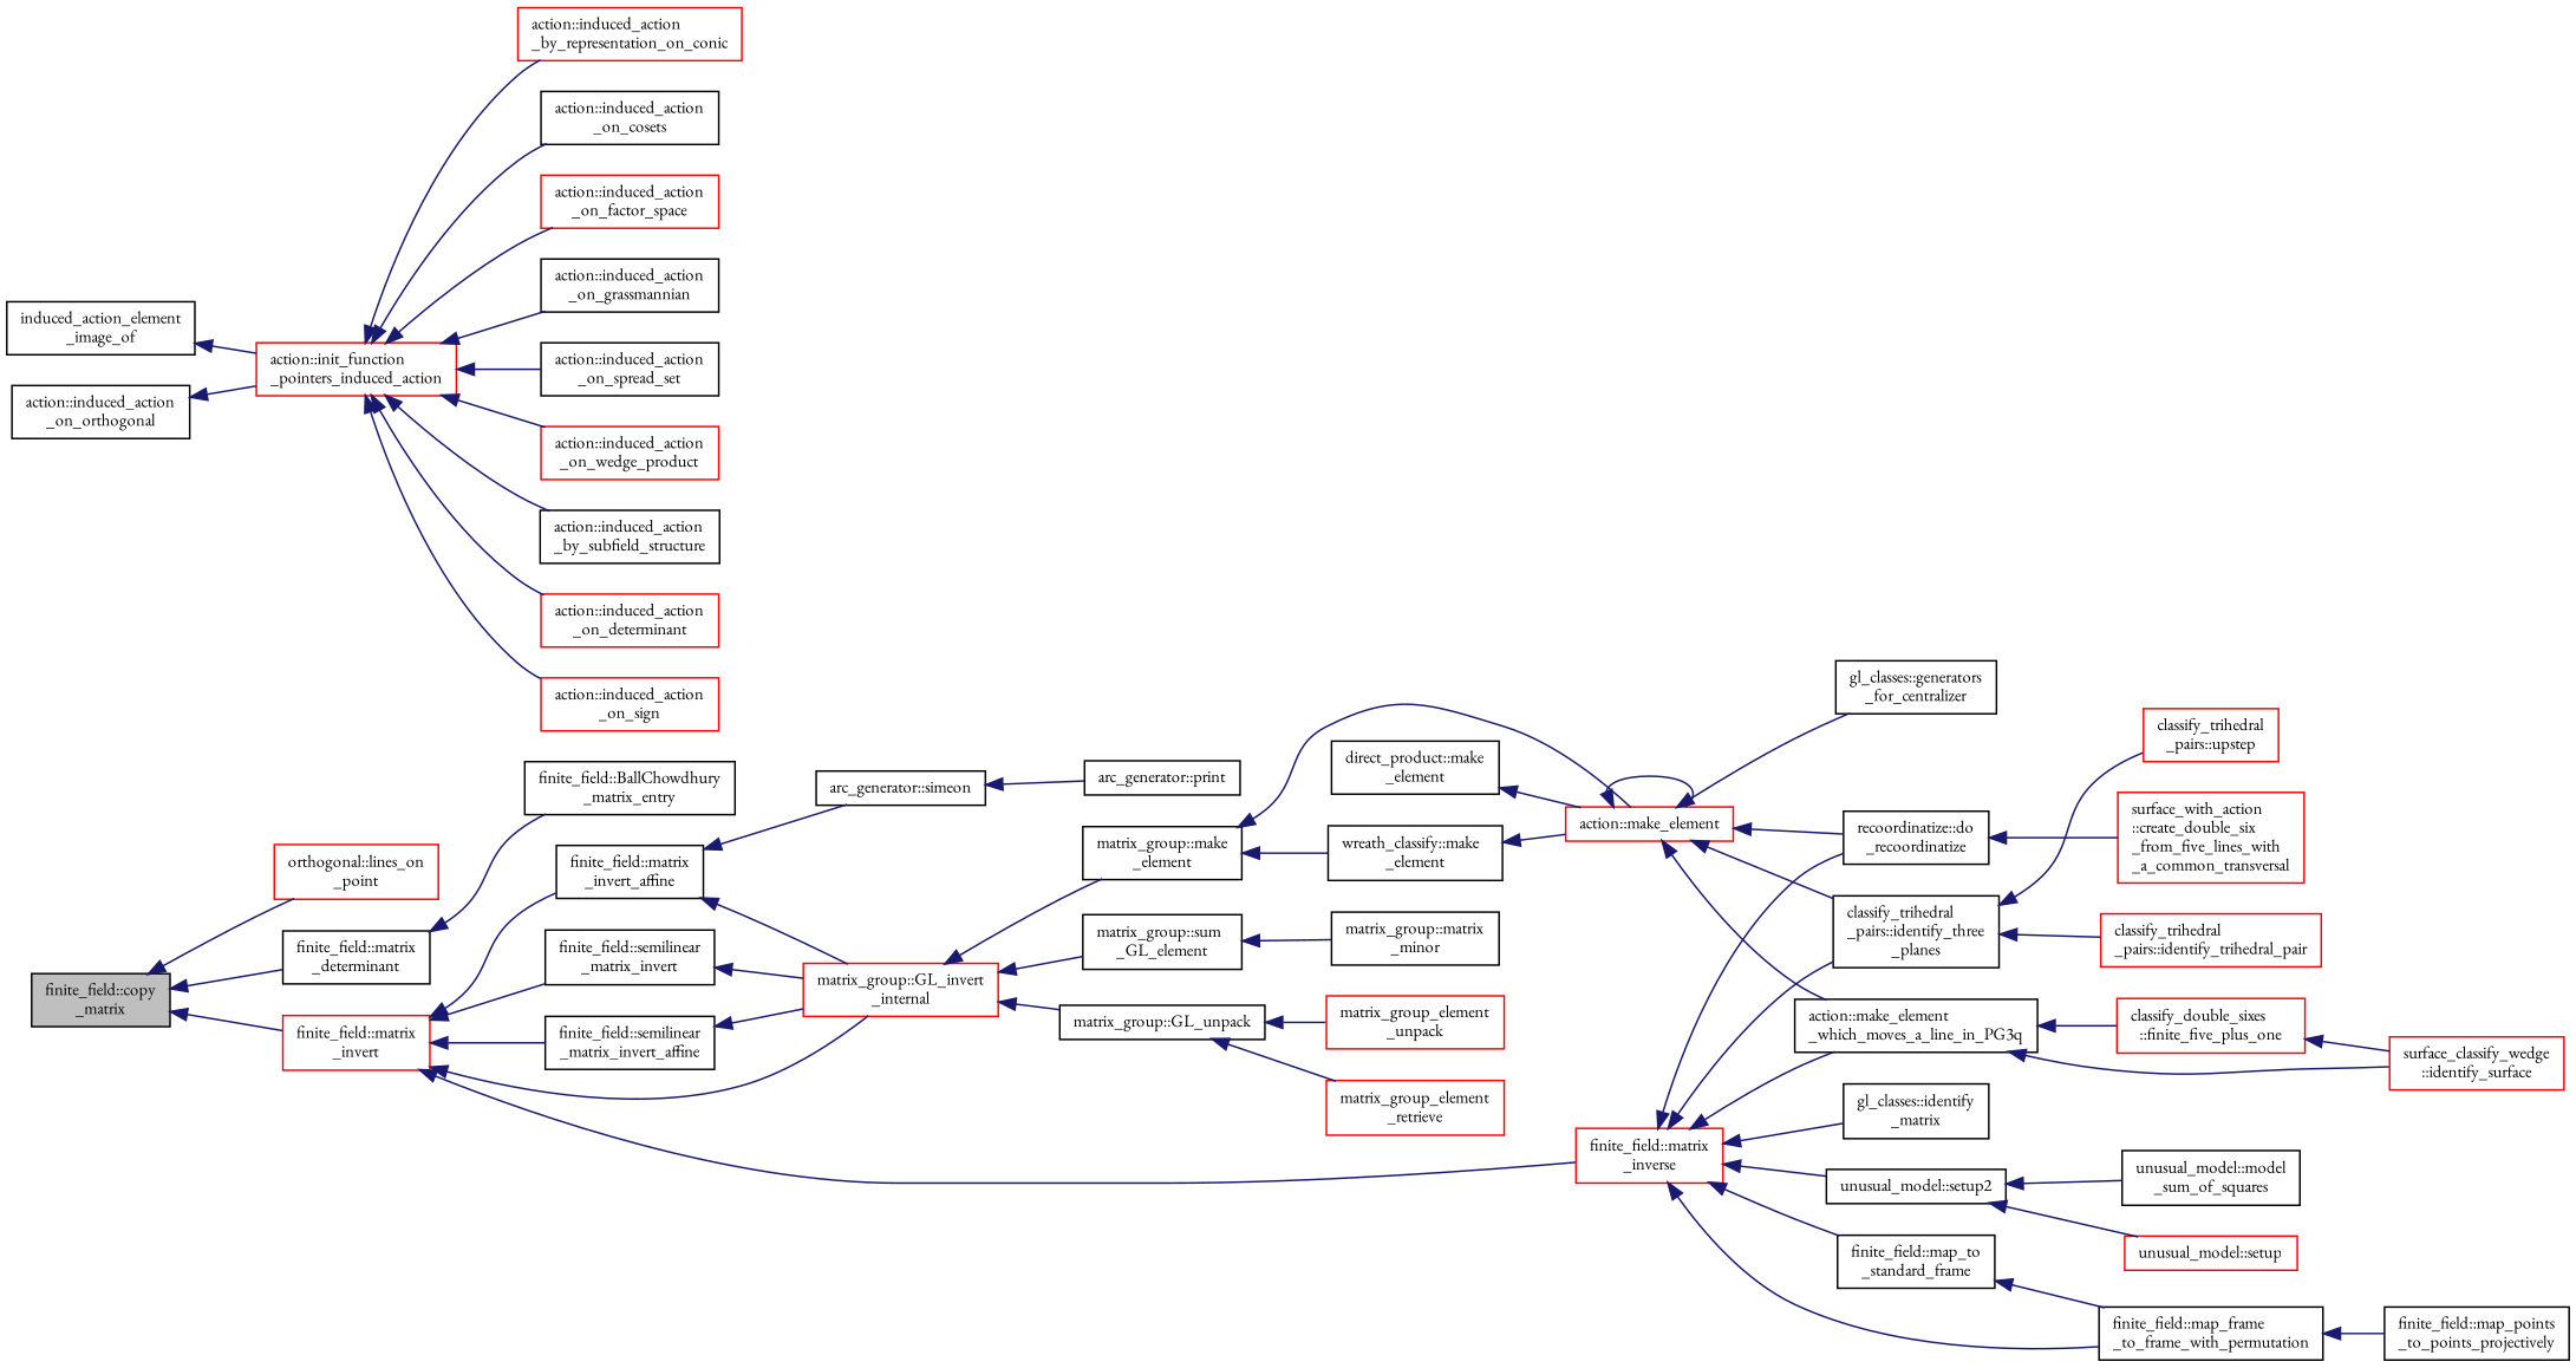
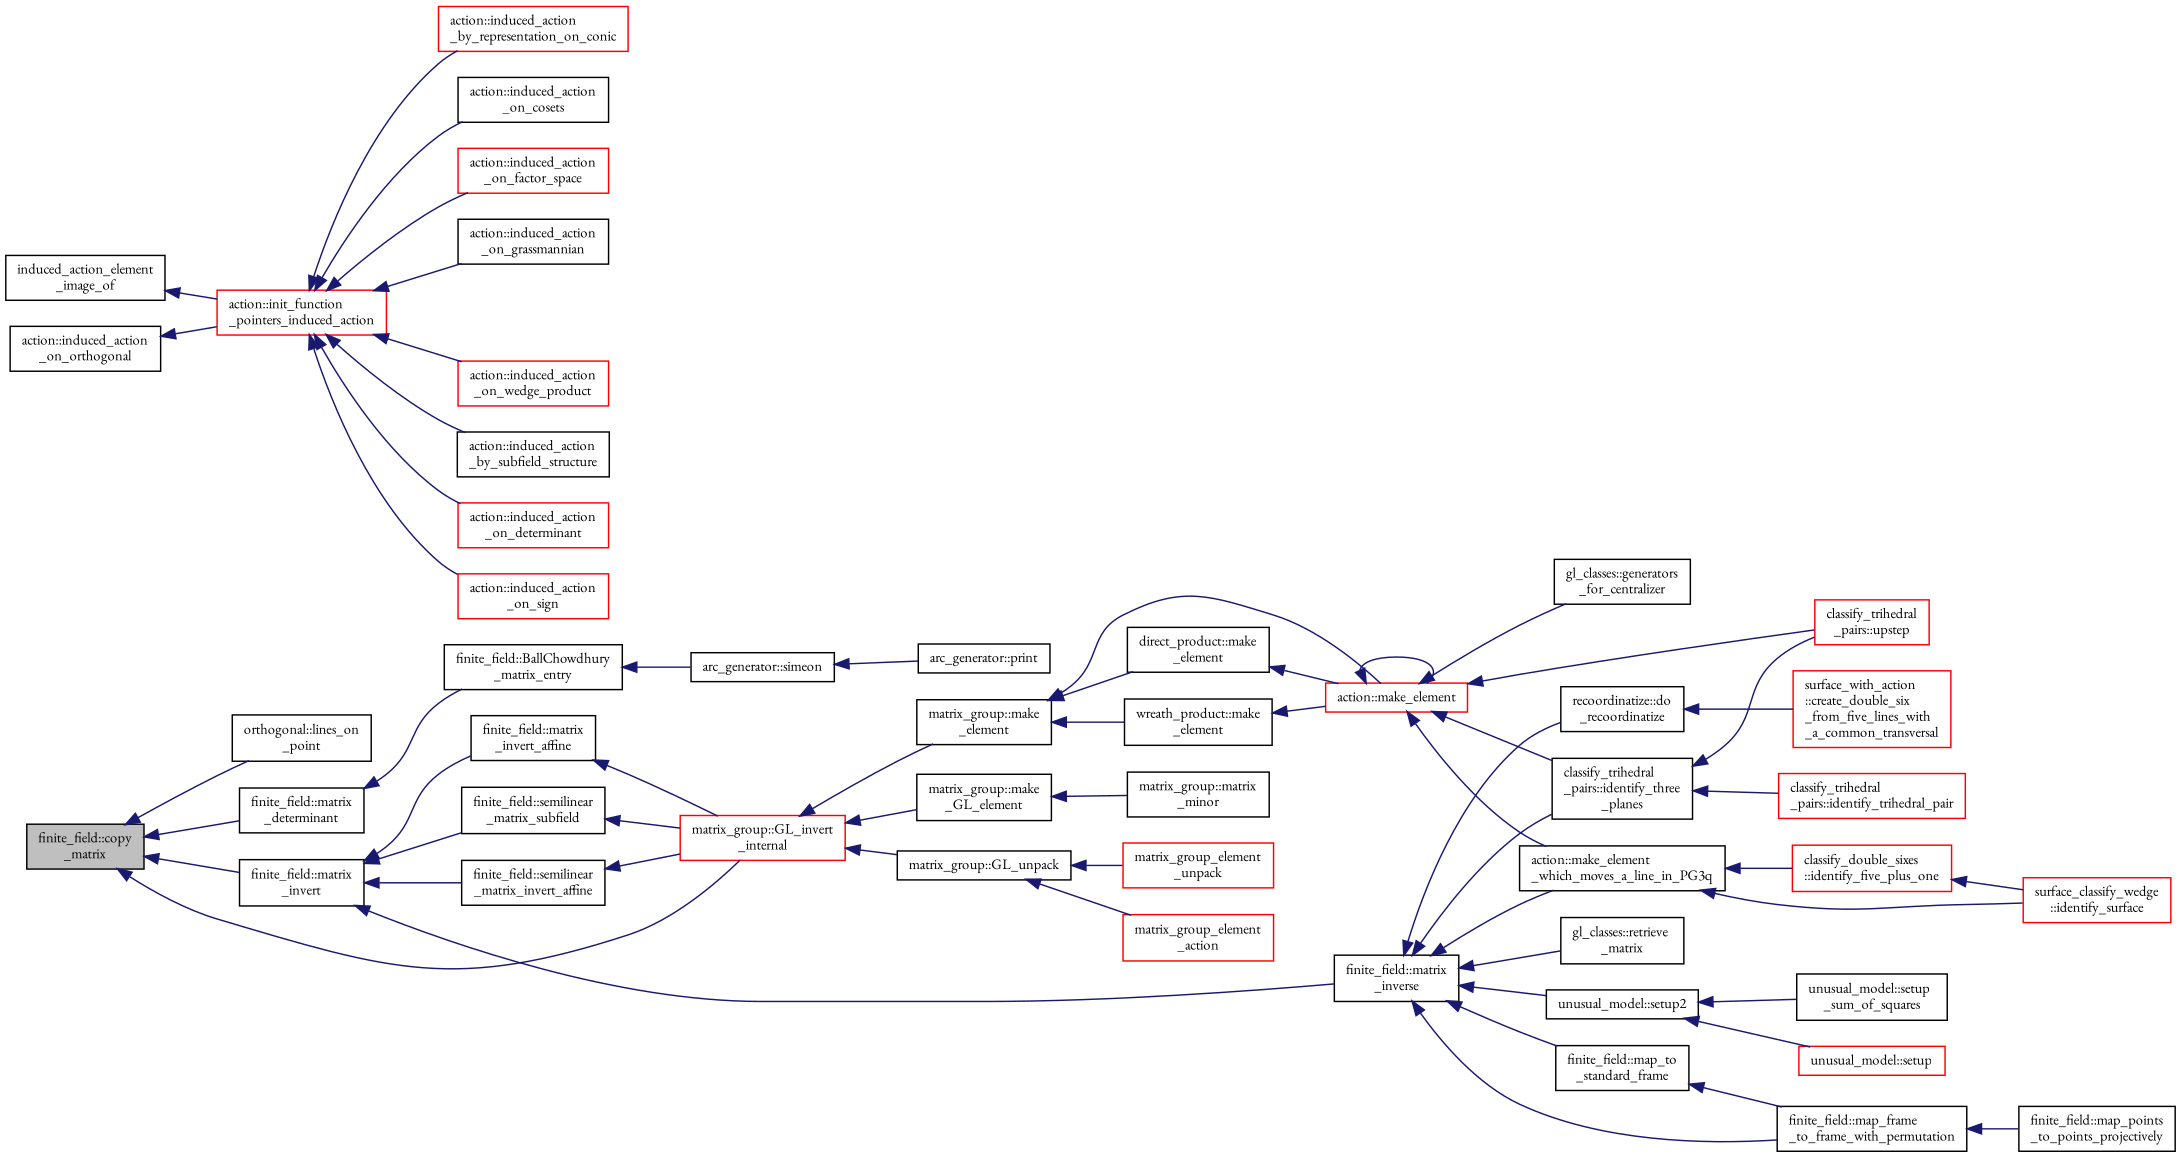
  digraph {
    fontname="EB Garamond"
    rankdir=LR
    node [color=black fillcolor=white fontname="EB Garamond" fontsize=10 shape=record style=filled]
    edge [color=midnightblue dir=back fontname="EB Garamond" fontsize=10 labelfontname=Helvetica labelfontsize=10 style=solid]
    n1 [fillcolor=grey75 fontcolor=black height=0.2 label="finite_field::copy\l_matrix" width=0.4]
-   n2 [color=red height=0.2 label="orthogonal::lines_on\l_point" width=0.4]
+   n2 [height=0.2 label="orthogonal::lines_on\l_point" width=0.4]
    n3 [height=0.2 label="finite_field::matrix\l_determinant" width=0.4]
-   n4 [color=red height=0.2 label="finite_field::matrix\l_invert" width=0.4]
+   n4 [height=0.2 label="finite_field::matrix\l_invert" width=0.4]
    n5 [height=0.2 label="finite_field::BallChowdhury\l_matrix_entry" width=0.4]
-   n6 [color=red height=0.2 label="finite_field::matrix\l_inverse" width=0.4]
-   n7 [height=0.2 label="finite_field::semilinear\l_matrix_invert" width=0.4]
+   n6 [height=0.2 label="finite_field::matrix\l_inverse" width=0.4]
+   n7 [height=0.2 label="finite_field::semilinear\l_matrix_subfield" width=0.4]
    n8 [color=red height=0.2 label="matrix_group::GL_invert\l_internal" width=0.4]
    n9 [height=0.2 label="finite_field::semilinear\l_matrix_invert_affine" width=0.4]
    n10 [height=0.2 label="finite_field::matrix\l_invert_affine" width=0.4]
    n11 [height=0.2 label="arc_generator::simeon" width=0.4]
    n12 [height=0.2 label="arc_generator::print" width=0.4]
    n13 [height=0.2 label="induced_action_element\l_image_of" width=0.4]
    n14 [color=red height=0.2 label="action::init_function\l_pointers_induced_action" width=0.4]
    n15 [color=red height=0.2 label="action::induced_action\l_by_representation_on_conic" width=0.4]
    n16 [height=0.2 label="action::induced_action\l_on_cosets" width=0.4]
    n17 [color=red height=0.2 label="action::induced_action\l_on_factor_space" width=0.4]
    n18 [height=0.2 label="action::induced_action\l_on_grassmannian" width=0.4]
-   n19 [height=0.2 label="action::induced_action\l_on_spread_set" width=0.4]
    n20 [color=red height=0.2 label="action::induced_action\l_on_wedge_product" width=0.4]
    n21 [height=0.2 label="action::induced_action\l_by_subfield_structure" width=0.4]
    n22 [color=red height=0.2 label="action::induced_action\l_on_determinant" width=0.4]
    n23 [color=red height=0.2 label="action::induced_action\l_on_sign" width=0.4]
    n24 [height=0.2 label="action::induced_action\l_on_orthogonal" width=0.4]
    n25 [height=0.2 label="finite_field::map_to\l_standard_frame" width=0.4]
    n26 [height=0.2 label="finite_field::map_frame\l_to_frame_with_permutation" width=0.4]
-   n27 [height=0.2 label="gl_classes::identify\l_matrix" width=0.4]
+   n27 [height=0.2 label="gl_classes::retrieve\l_matrix" width=0.4]
    n28 [height=0.2 label="unusual_model::setup2" width=0.4]
    n29 [height=0.2 label="action::make_element\l_which_moves_a_line_in_PG3q" width=0.4]
    n30 [height=0.2 label="classify_trihedral\l_pairs::identify_three\l_planes" width=0.4]
    n31 [height=0.2 label="recoordinatize::do\l_recoordinatize" width=0.4]
    n32 [height=0.2 label="matrix_group::GL_unpack" width=0.4]
    n33 [height=0.2 label="matrix_group::make\l_element" width=0.4]
-   n34 [height=0.2 label="matrix_group::sum\l_GL_element" width=0.4]
+   n34 [height=0.2 label="matrix_group::make\l_GL_element" width=0.4]
    n35 [height=0.2 label="finite_field::map_points\l_to_points_projectively" width=0.4]
    n36 [height=0.2 label="gl_classes::generators\l_for_centralizer" width=0.4]
-   n37 [height=0.2 label="unusual_model::model\l_sum_of_squares" width=0.4]
+   n37 [height=0.2 label="unusual_model::setup\l_sum_of_squares" width=0.4]
    n38 [color=red height=0.2 label="unusual_model::setup" width=0.4]
-   n39 [color=red height=0.2 label="classify_double_sixes\l::finite_five_plus_one" width=0.4]
+   n39 [color=red height=0.2 label="classify_double_sixes\l::identify_five_plus_one" width=0.4]
    n40 [color=red height=0.2 label="surface_classify_wedge\l::identify_surface" width=0.4]
    n41 [color=red height=0.2 label="classify_trihedral\l_pairs::upstep" width=0.4]
    n42 [color=red height=0.2 label="classify_trihedral\l_pairs::identify_trihedral_pair" width=0.4]
    n43 [color=red height=0.2 label="surface_with_action\l::create_double_six\l_from_five_lines_with\l_a_common_transversal" width=0.4]
    n44 [color=red height=0.2 label="matrix_group_element\l_unpack" width=0.4]
-   n45 [color=red height=0.2 label="matrix_group_element\l_retrieve" width=0.4]
+   n45 [color=red height=0.2 label="matrix_group_element\l_action" width=0.4]
    n46 [height=0.2 label="direct_product::make\l_element" width=0.4]
    n47 [color=red height=0.2 label="action::make_element" width=0.4]
-   n48 [height=0.2 label="wreath_classify::make\l_element" width=0.4]
+   n48 [height=0.2 label="wreath_product::make\l_element" width=0.4]
    n49 [height=0.2 label="matrix_group::matrix\l_minor" width=0.4]
    n1 -> n2
    n1 -> n3
    n1 -> n4
    n3 -> n5
    n4 -> n6
    n4 -> n7
-   n4 -> n8
+   n1 -> n8
    n4 -> n9
    n4 -> n10
-   n10 -> n11
+   n5 -> n11
    n6 -> n25
    n6 -> n26
    n6 -> n27
    n6 -> n28
    n6 -> n29
    n6 -> n30
    n6 -> n31
    n7 -> n8
    n8 -> n32
    n8 -> n33
    n8 -> n34
    n9 -> n8
    n10 -> n8
    n11 -> n12
    n13 -> n14
    n14 -> n15
    n14 -> n16
    n14 -> n17
    n14 -> n18
-   n14 -> n19
    n14 -> n20
    n14 -> n21
    n14 -> n22
    n14 -> n23
    n24 -> n14
    n25 -> n26
    n26 -> n35
    n28 -> n37
    n28 -> n38
    n29 -> n39
    n29 -> n40
    n30 -> n41
    n30 -> n42
    n31 -> n43
    n32 -> n44
    n32 -> n45
+   n33 -> n46
    n33 -> n47
    n33 -> n48
    n34 -> n49
    n39 -> n40
    n46 -> n47
    n47 -> n29
    n47 -> n30
-   n47 -> n31
+   n47 -> n41
    n47 -> n36
    n47 -> n47
    n48 -> n47
  }
